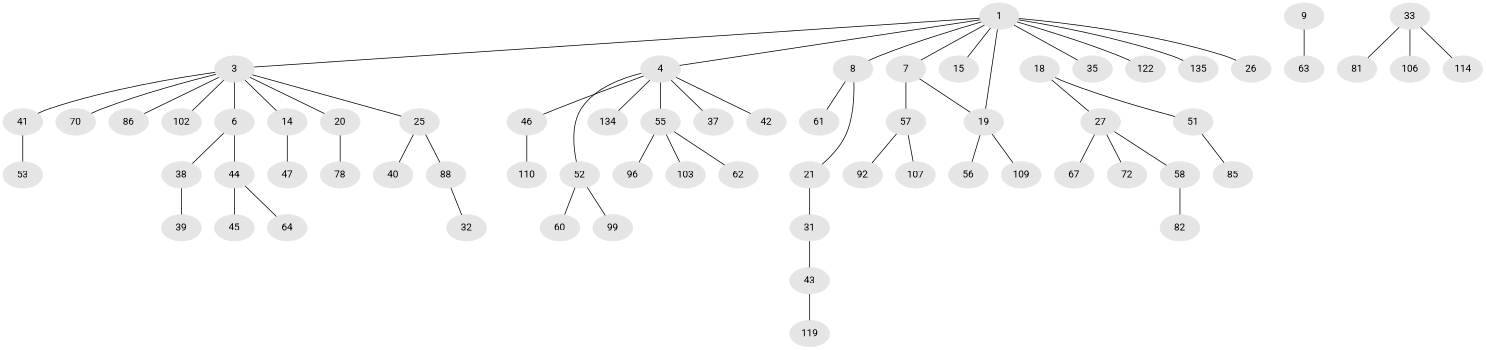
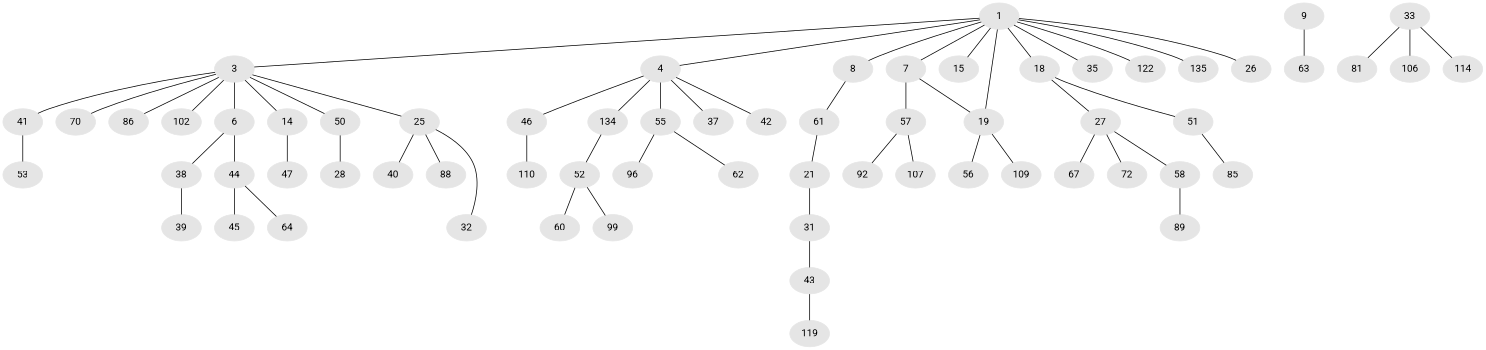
  graph {
    fontname=Roboto
    node [color=gray90 fontname=Roboto style=filled]
    edge [fontname=Roboto]
    1 [super="+2"]
    3 [super="+5+29+75+10+78"]
    4 [super="+16+12"]
    7 [super="+111"]
    8 [super="+74+13"]
    15
    18
    19 [super="+23"]
    35 [super="+128"]
    122
    135
    26
    6 [super="+34+22"]
    14
-   20
+   20 [label=50]
    25 [super="+59"]
    41 [super="+65+123"]
    70
    86
    102
    37 [super="+120"]
    42
    46
    52
    55
    134
    57
    21
    61 [super="+82"]
    27
    51
    56
    109
    38
    44
    9
    63
    47
-   28 [label=78]
+   28
    32
    40 [super="+80+48"]
    88 [super="+133+113"]
    53 [super="+124"]
    110
    60
    99
    62 [super="+93"]
    96
-   103
    39
    45
    64 [super="+91"]
    92
    107
    31 [super="+87+49"]
    33 [super="+54+125"]
    81
    106
    114
    58 [super="+84+68"]
    67
    72 [super="+127"]
    85 [super="+112"]
    43
-   89 [label=82]
+   89
    119
    1 -- 3
    1 -- 4
    1 -- 7
    1 -- 8
    1 -- 15
+   1 -- 18
    1 -- 19
    1 -- 35
    1 -- 122
    1 -- 135
    1 -- 26
    3 -- 6
    3 -- 14
    3 -- 20
    3 -- 25
    3 -- 41
    3 -- 70
    3 -- 86
    3 -- 102
    4 -- 37
    4 -- 42
    4 -- 46
-   4 -- 52
+   134 -- 52
    4 -- 55
    4 -- 134
    7 -- 19
    7 -- 57
-   8 -- 21
+   61 -- 21
    8 -- 61
    18 -- 27
    18 -- 51
    19 -- 56
    19 -- 109
    6 -- 38
    6 -- 44
    14 -- 47
    20 -- 28
-   88 -- 32
+   25 -- 32
    25 -- 40
    25 -- 88
    41 -- 53
    46 -- 110
    52 -- 60
    52 -- 99
    55 -- 62
    55 -- 96
-   55 -- 103
    57 -- 92
    57 -- 107
    21 -- 31
    27 -- 58
    27 -- 67
    27 -- 72
    51 -- 85
    38 -- 39
    44 -- 45
    44 -- 64
    9 -- 63
    31 -- 43
    33 -- 81
    33 -- 106
    33 -- 114
    58 -- 89
    43 -- 119
  }
